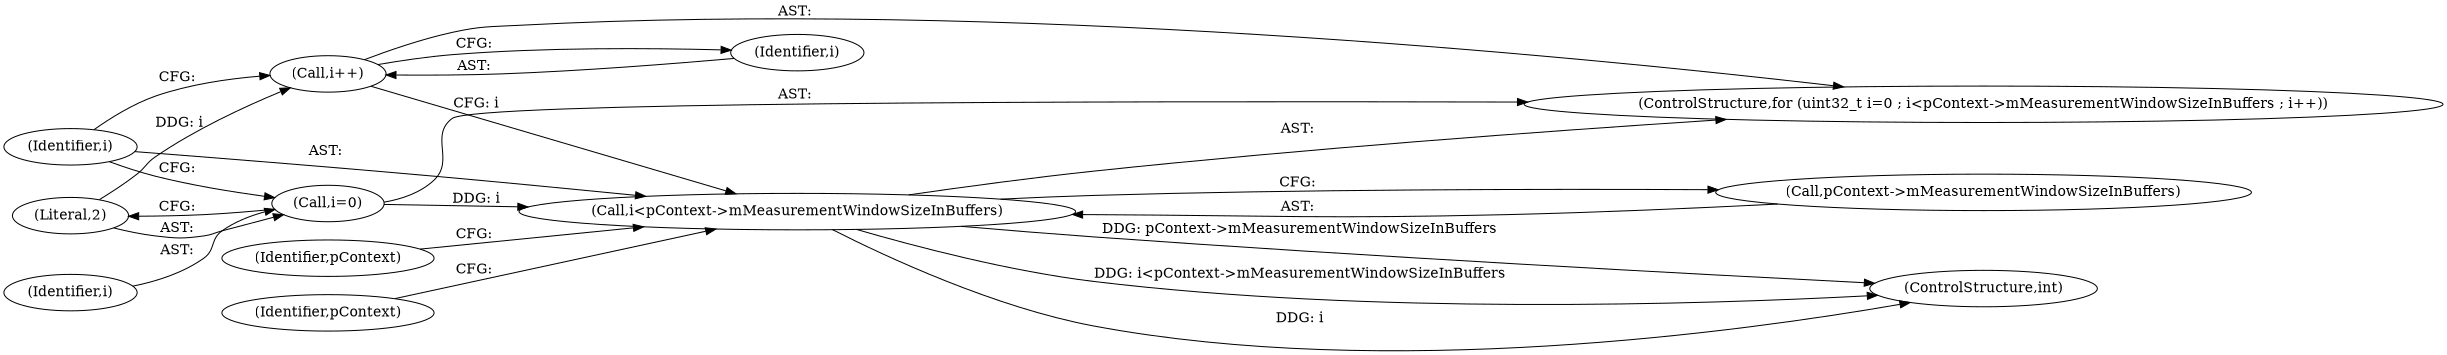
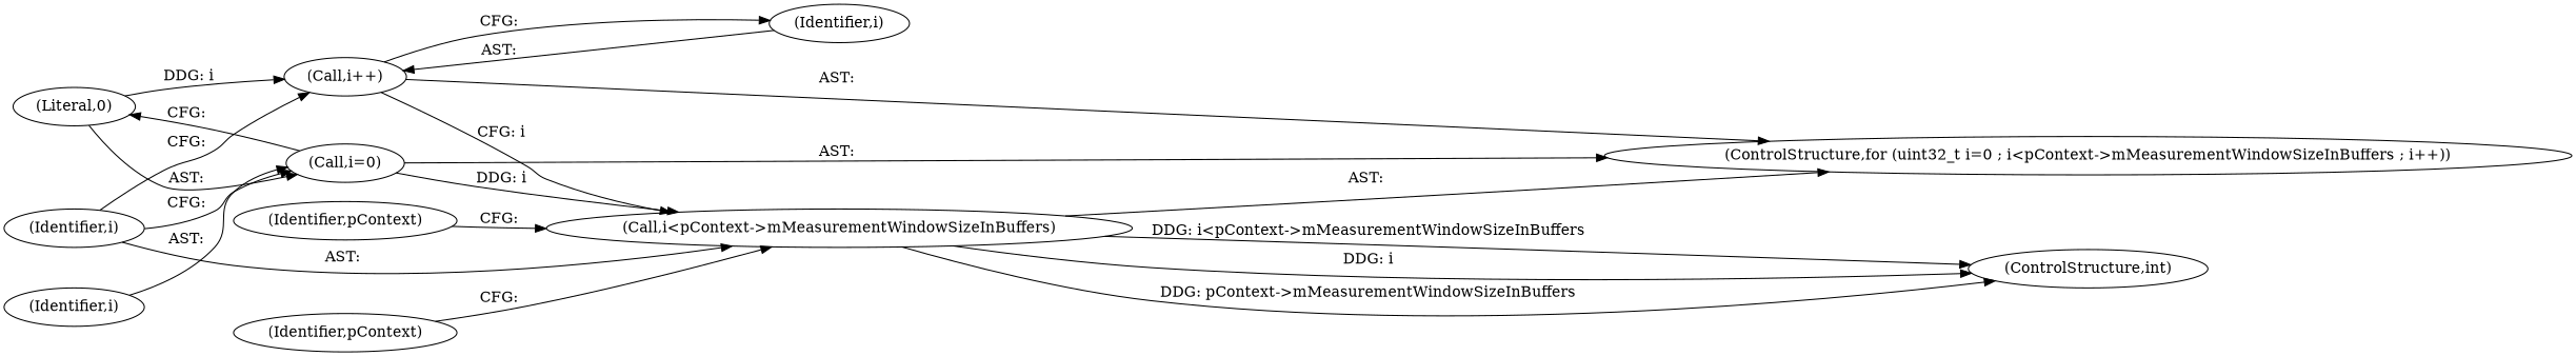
  digraph {
    rankdir=LR
    n1 [label="(Call,i<pContext->mMeasurementWindowSizeInBuffers)"]
    n2 [label="(ControlStructure,for (uint32_t i=0 ; i<pContext->mMeasurementWindowSizeInBuffers ; i++))"]
    n3 [label="(ControlStructure,int)"]
-   n4 [label="(Call,pContext->mMeasurementWindowSizeInBuffers)"]
    n5 [label="(Call,i++)"]
    n6 [label="(Identifier,i)"]
    n7 [label="(Call,i=0)"]
-   n8 [label="(Literal,2)"]
+   n8 [label="(Literal,0)"]
    n9 [label="(Identifier,pContext)"]
    n10 [label="(Identifier,i)"]
    n11 [label="(Identifier,pContext)"]
    n12 [label="(Identifier,i)"]
    n1 -> n2 [label="AST: "]
    n1 -> n3 [label="DDG: i"]
    n1 -> n3 [label="DDG: pContext->mMeasurementWindowSizeInBuffers"]
    n1 -> n3 [label="DDG: i<pContext->mMeasurementWindowSizeInBuffers"]
-   n1 -> n4 [label="CFG: "]
-   n4 -> n1 [label="AST: "]
    n5 -> n1 [label="CFG: i"]
    n5 -> n2 [label="AST: "]
    n5 -> n6 [label="CFG: "]
    n6 -> n5 [label="AST: "]
    n7 -> n1 [label="DDG: i"]
    n7 -> n2 [label="AST: "]
    n7 -> n8 [label="CFG: "]
    n8 -> n5 [label="DDG: i"]
    n8 -> n7 [label="AST: "]
    n9 -> n1 [label="CFG: "]
    n10 -> n1 [label="AST: "]
    n10 -> n5 [label="CFG: "]
    n10 -> n7 [label="CFG: "]
    n11 -> n1 [label="CFG: "]
    n12 -> n7 [label="AST: "]
  }
